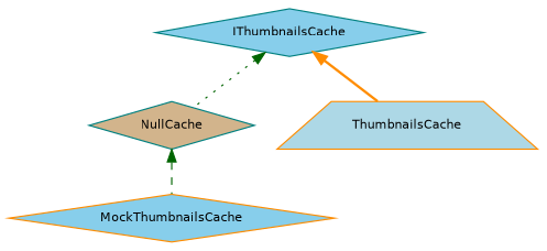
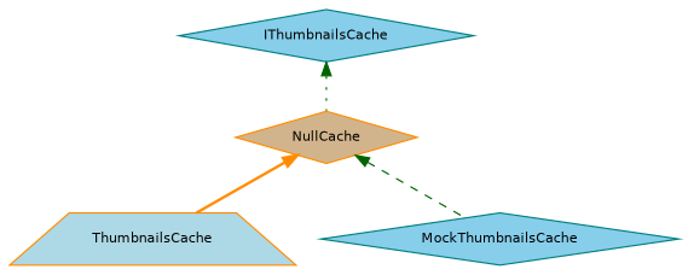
  digraph {
    node [color=teal fillcolor=skyblue fontname=Helvetica fontsize=10 shape=diamond style=filled]
    edge [color=darkgreen dir=back fontname=Helvetica fontsize=10 labelfontname=Helvetica labelfontsize=10]
    n1 [fontcolor=black height=0.2 label=IThumbnailsCache width=0.4]
-   n2 [fillcolor=tan height=0.2 label=NullCache width=0.4]
+   n2 [color=darkorange fillcolor=tan height=0.2 label=NullCache width=0.4]
    n3 [color=darkorange fillcolor=lightblue height=0.2 label=ThumbnailsCache shape=trapezium width=0.4]
-   n4 [color=darkorange height=0.2 label=MockThumbnailsCache width=0.4]
+   n4 [height=0.2 label=MockThumbnailsCache width=0.4]
    n1 -> n2 [style=dotted]
-   n1 -> n3 [color=darkorange style=bold]
+   n2 -> n3 [color=darkorange style=bold]
    n2 -> n4 [style=dashed]
  }
